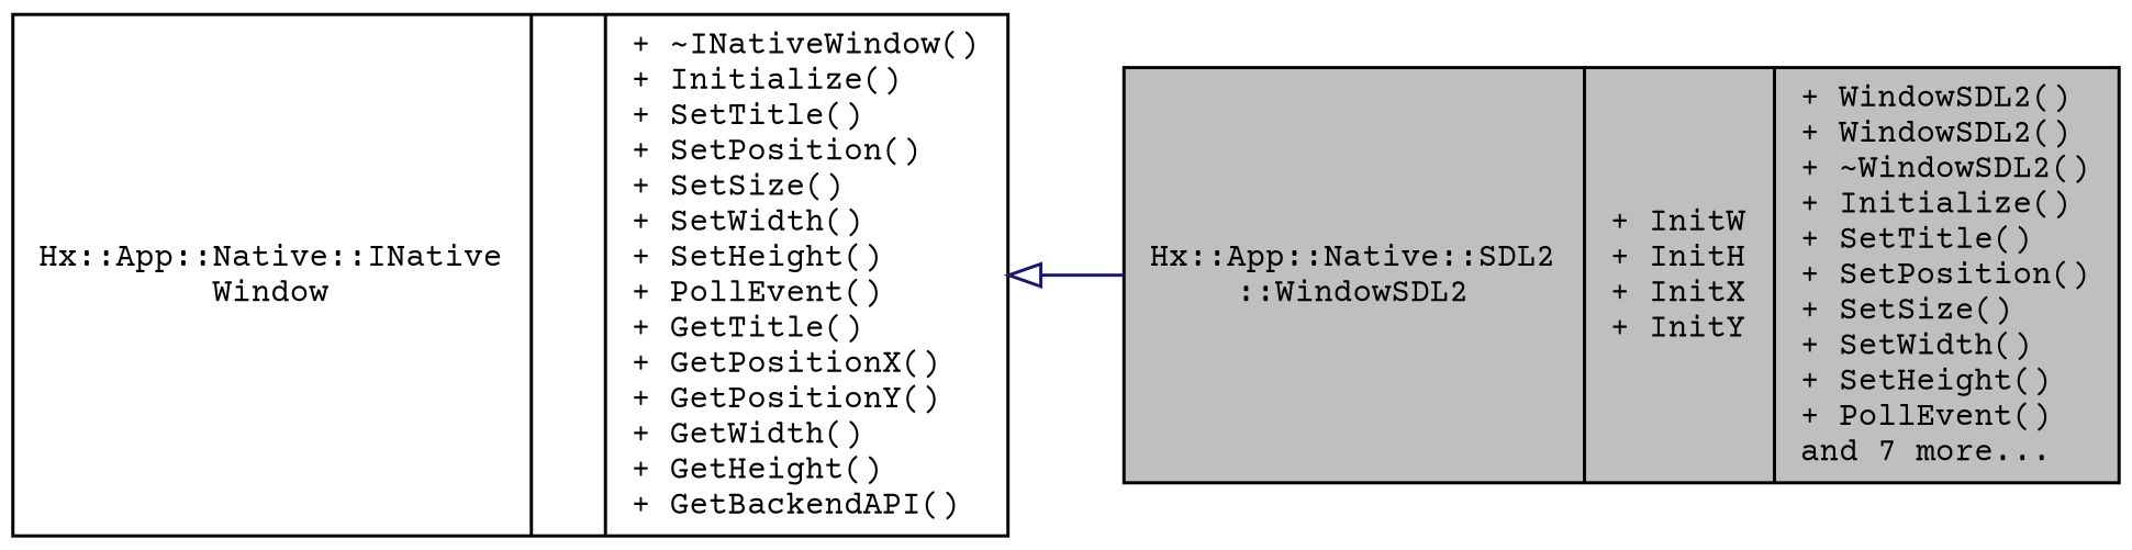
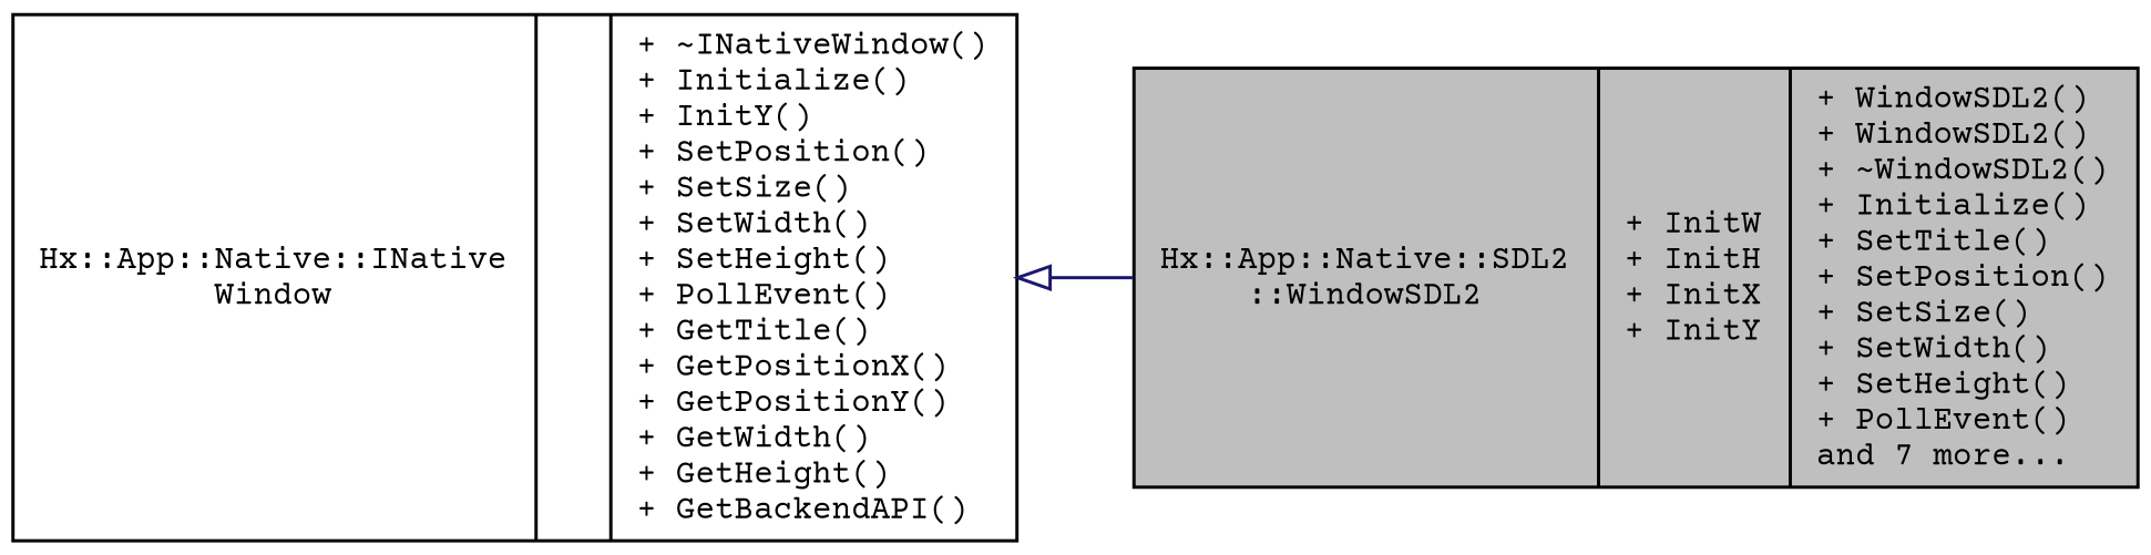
  digraph {
    rankdir=LR
    fontname="Courier Prime"
    node [color=black fontname="Courier Prime" fontsize=10 shape=record style=filled]
    n1 [fillcolor=grey75 fontcolor=black height=0.2 label="{Hx::App::Native::SDL2\l::WindowSDL2\n|+ InitW\l+ InitH\l+ InitX\l+ InitY\l|+ WindowSDL2()\l+ WindowSDL2()\l+ ~WindowSDL2()\l+ Initialize()\l+ SetTitle()\l+ SetPosition()\l+ SetSize()\l+ SetWidth()\l+ SetHeight()\l+ PollEvent()\land 7 more...\l}" width=0.4]
-   n2 [fillcolor=white height=0.2 label="{Hx::App::Native::INative\lWindow\n||+ ~INativeWindow()\l+ Initialize()\l+ SetTitle()\l+ SetPosition()\l+ SetSize()\l+ SetWidth()\l+ SetHeight()\l+ PollEvent()\l+ GetTitle()\l+ GetPositionX()\l+ GetPositionY()\l+ GetWidth()\l+ GetHeight()\l+ GetBackendAPI()\l}" width=0.4]
+   n2 [fillcolor=white height=0.2 label="{Hx::App::Native::INative\lWindow\n||+ ~INativeWindow()\l+ Initialize()\l+ InitY()\l+ SetPosition()\l+ SetSize()\l+ SetWidth()\l+ SetHeight()\l+ PollEvent()\l+ GetTitle()\l+ GetPositionX()\l+ GetPositionY()\l+ GetWidth()\l+ GetHeight()\l+ GetBackendAPI()\l}" width=0.4]
    n2 -> n1 [arrowtail=onormal color=midnightblue dir=back fontname="Courier Prime" fontsize=10 labelfontname=Helvetica labelfontsize=10 style=solid]
  }
